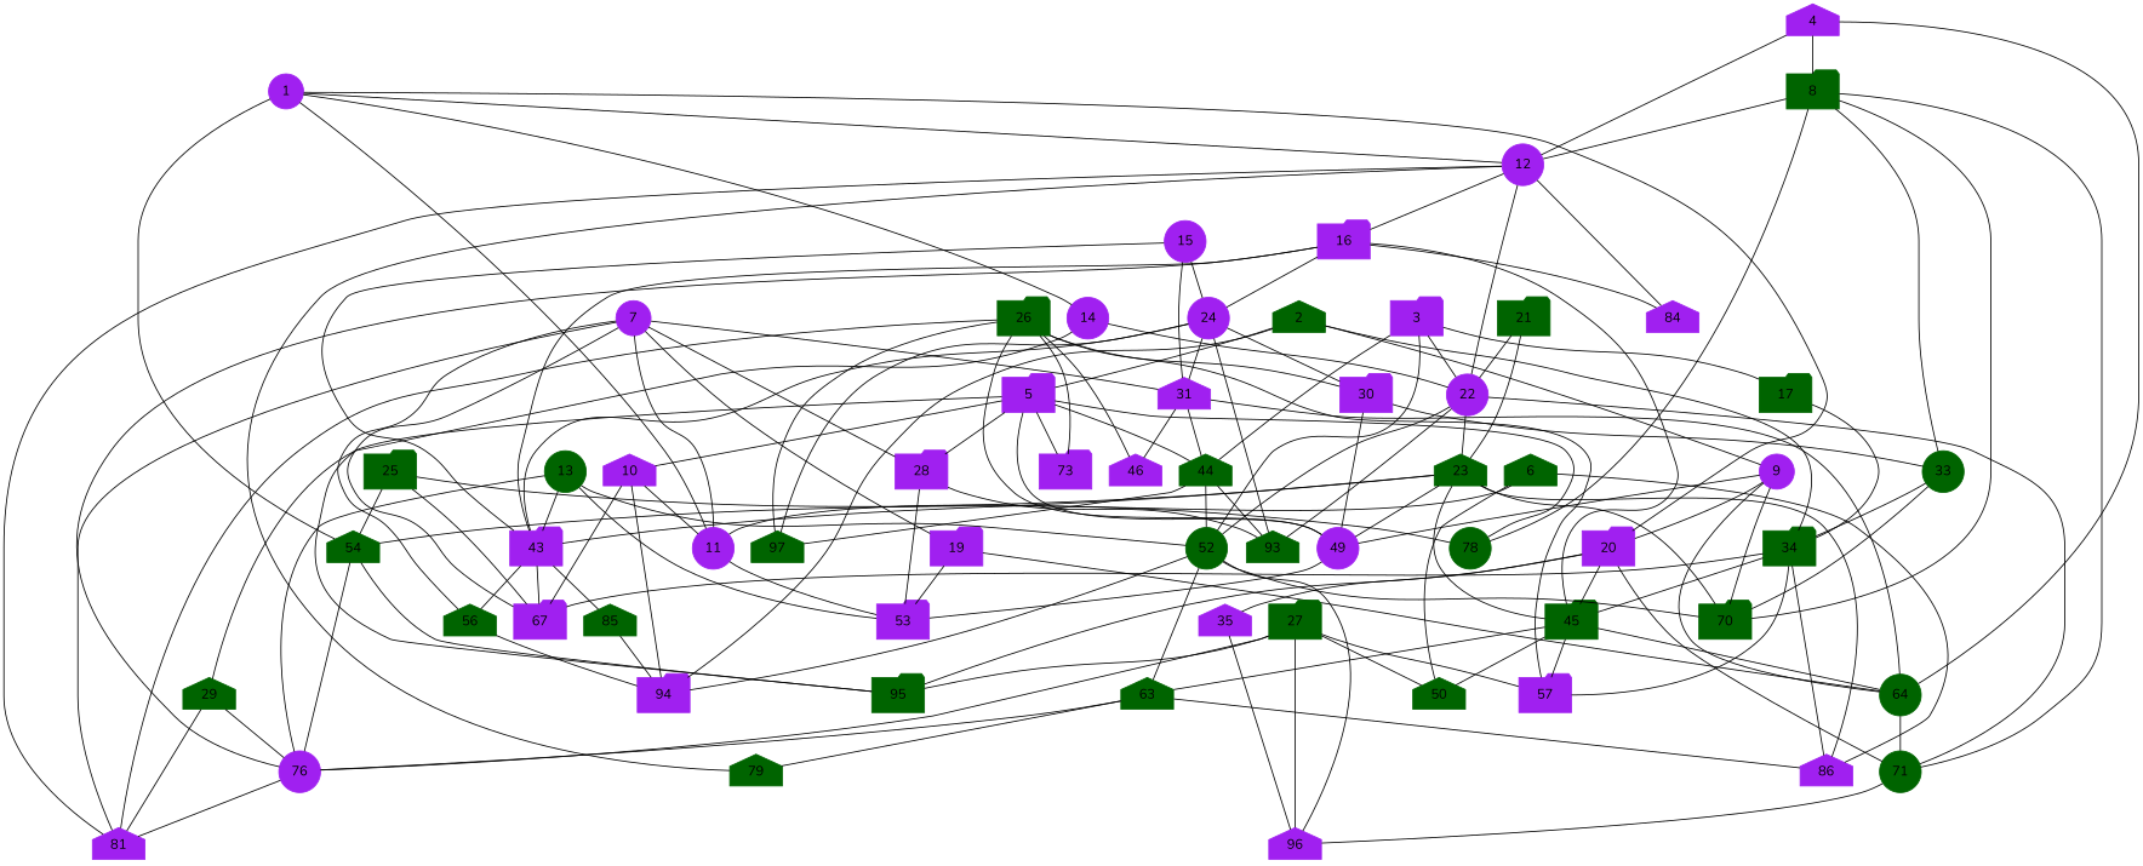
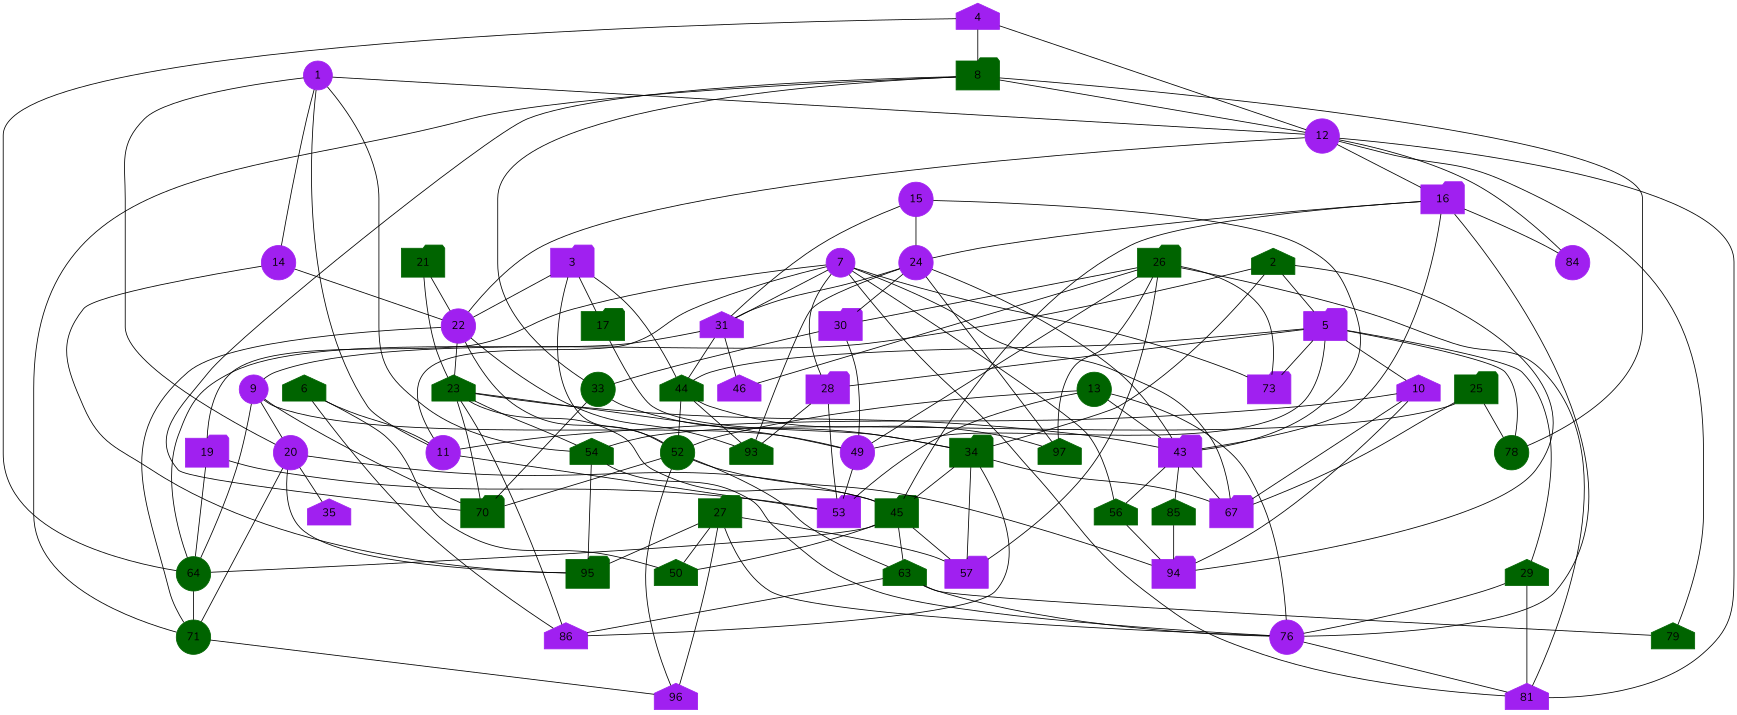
  graph {
    fontname=Nunito
    node [color=purple fontname=Nunito shape=house style=filled]
    edge [fontname=Nunito]
    1 [shape=circle super="+41"]
    11 [shape=circle]
    12 [shape=circle super="+80"]
    14 [shape=circle]
-   20 [shape=folder super="+62"]
+   20 [shape=circle super="+62"]
    54 [color=darkgreen super="+74"]
    53 [shape=folder super="+89"]
    22 [shape=circle super="+39"]
    81
    16 [shape=folder super="+42"]
    79 [color=darkgreen]
-   84
+   84 [shape=circle]
    95 [color=darkgreen shape=folder]
    71 [color=darkgreen shape=circle]
    45 [color=darkgreen shape=folder super="+61"]
    35
    76 [shape=circle super="+82"]
    2 [color=darkgreen super="+75"]
    5 [shape=folder super="+32"]
    9 [shape=circle super="+37"]
    34 [color=darkgreen shape=folder super="+48"]
    94 [shape=folder]
    44 [color=darkgreen]
    10 [super="+18"]
    28 [shape=folder super="+92"]
    29 [color=darkgreen]
    49 [shape=circle super="+77"]
    73 [shape=folder]
    78 [color=darkgreen shape=circle]
    64 [color=darkgreen shape=circle super="+72"]
    70 [color=darkgreen shape=folder]
    86
    67 [shape=folder super="+69"]
    57 [shape=folder super="+59"]
    3 [shape=folder super="+60"]
    17 [color=darkgreen shape=folder]
    52 [color=darkgreen shape=circle super="+68"]
    23 [color=darkgreen super="+40"]
    93 [color=darkgreen]
    97 [color=darkgreen]
    96
    63 [color=darkgreen super="+90"]
    8 [color=darkgreen shape=folder super="+88"]
    33 [color=darkgreen shape=circle super="+65"]
    4
    6 [color=darkgreen]
    50 [color=darkgreen]
    7 [shape=circle super="+51"]
    19 [shape=folder super="+87"]
    31 [super="+66"]
    56 [color=darkgreen]
    46
    43 [shape=folder super="+58"]
    24 [shape=circle super="+55"]
    85 [color=darkgreen]
    13 [color=darkgreen shape=circle]
    15 [shape=circle super="+36"]
    30 [shape=folder super="+38"]
    21 [color=darkgreen shape=folder]
    25 [color=darkgreen shape=folder super="+91"]
    26 [color=darkgreen shape=folder super="+83"]
    27 [color=darkgreen shape=folder super="+47"]
    1 -- 11
    1 -- 12
    1 -- 14
    1 -- 20
    1 -- 54
    11 -- 53
    12 -- 22
    12 -- 81
    12 -- 16
    12 -- 79
    12 -- 84 [weight=2]
    14 -- 22
    14 -- 95
    20 -- 95
    20 -- 71
    20 -- 45
    20 -- 35 [weight=2]
    54 -- 95
    54 -- 76
    22 -- 71
    22 -- 52
    22 -- 23
    22 -- 93
    16 -- 84
    16 -- 45
    16 -- 76
    16 -- 43
    16 -- 24
    71 -- 96
    45 -- 64
    45 -- 57
    45 -- 63
    45 -- 50
-   35 -- 96
    76 -- 81
    2 -- 5
    2 -- 9
    2 -- 34
    2 -- 94
    5 -- 44 [weight=2]
    5 -- 10
    5 -- 28
    5 -- 29
    5 -- 49
    5 -- 73
    5 -- 78
    9 -- 20
    9 -- 49
    9 -- 64
    9 -- 70
    34 -- 45
    34 -- 86
    34 -- 67 [weight=2]
    34 -- 57
    44 -- 52
    44 -- 93
    44 -- 97
    10 -- 11
    10 -- 94
    10 -- 67
    28 -- 53
    28 -- 93
    29 -- 81
    29 -- 76
    49 -- 53
    64 -- 71
    3 -- 22
    3 -- 44
    3 -- 17
    3 -- 52
    17 -- 34
    52 -- 94
    52 -- 70
    52 -- 96
    52 -- 63
    23 -- 54
    23 -- 45
    23 -- 49
    23 -- 70
    23 -- 86
    23 -- 43
    63 -- 79
    63 -- 76 [weight=2]
    63 -- 86
    8 -- 12 [weight=2]
    8 -- 71
    8 -- 78
    8 -- 70
    8 -- 33
    33 -- 34
    33 -- 70
    4 -- 12
    4 -- 64
    4 -- 8
    6 -- 11
    6 -- 86
    6 -- 50
    7 -- 11
    7 -- 81
    7 -- 28
+   7 -- 73
    7 -- 67
    7 -- 19
    7 -- 31
    7 -- 56
    19 -- 53
    19 -- 64
    31 -- 44
    31 -- 64
    31 -- 46
    56 -- 94
    43 -- 67
    43 -- 56
    43 -- 85
    24 -- 93
    24 -- 97
    24 -- 31
    24 -- 43
    24 -- 30
    85 -- 94
    13 -- 53
    13 -- 76
    13 -- 52
    13 -- 43
    15 -- 31
    15 -- 43
    15 -- 24 [weight=2]
    30 -- 49
    30 -- 33 [weight=2]
    21 -- 22
    21 -- 23
    25 -- 54 [weight=2]
    25 -- 78
    25 -- 67
    26 -- 81
    26 -- 49
    26 -- 73
    26 -- 57
    26 -- 97
    26 -- 46
    26 -- 30
    27 -- 95
    27 -- 76
    27 -- 57
    27 -- 96 [weight=2]
    27 -- 50
  }
